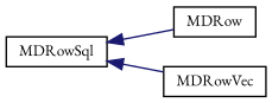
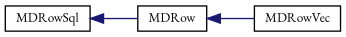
  digraph {
    fontname="EB Garamond"
    rankdir=LR
    node [color=black fillcolor=white fontname="EB Garamond" fontsize=10 shape=record style=filled]
    edge [color=midnightblue dir=back fontname="EB Garamond" fontsize=10 labelfontname=Helvetica labelfontsize=10 style=solid]
    n1 [height=0.2 label=MDRow width=0.4]
    n2 [height=0.2 label=MDRowVec width=0.4]
    n3 [height=0.2 label=MDRowSql width=0.4]
-   n3 -> n2
+   n1 -> n2
    n3 -> n1
  }
